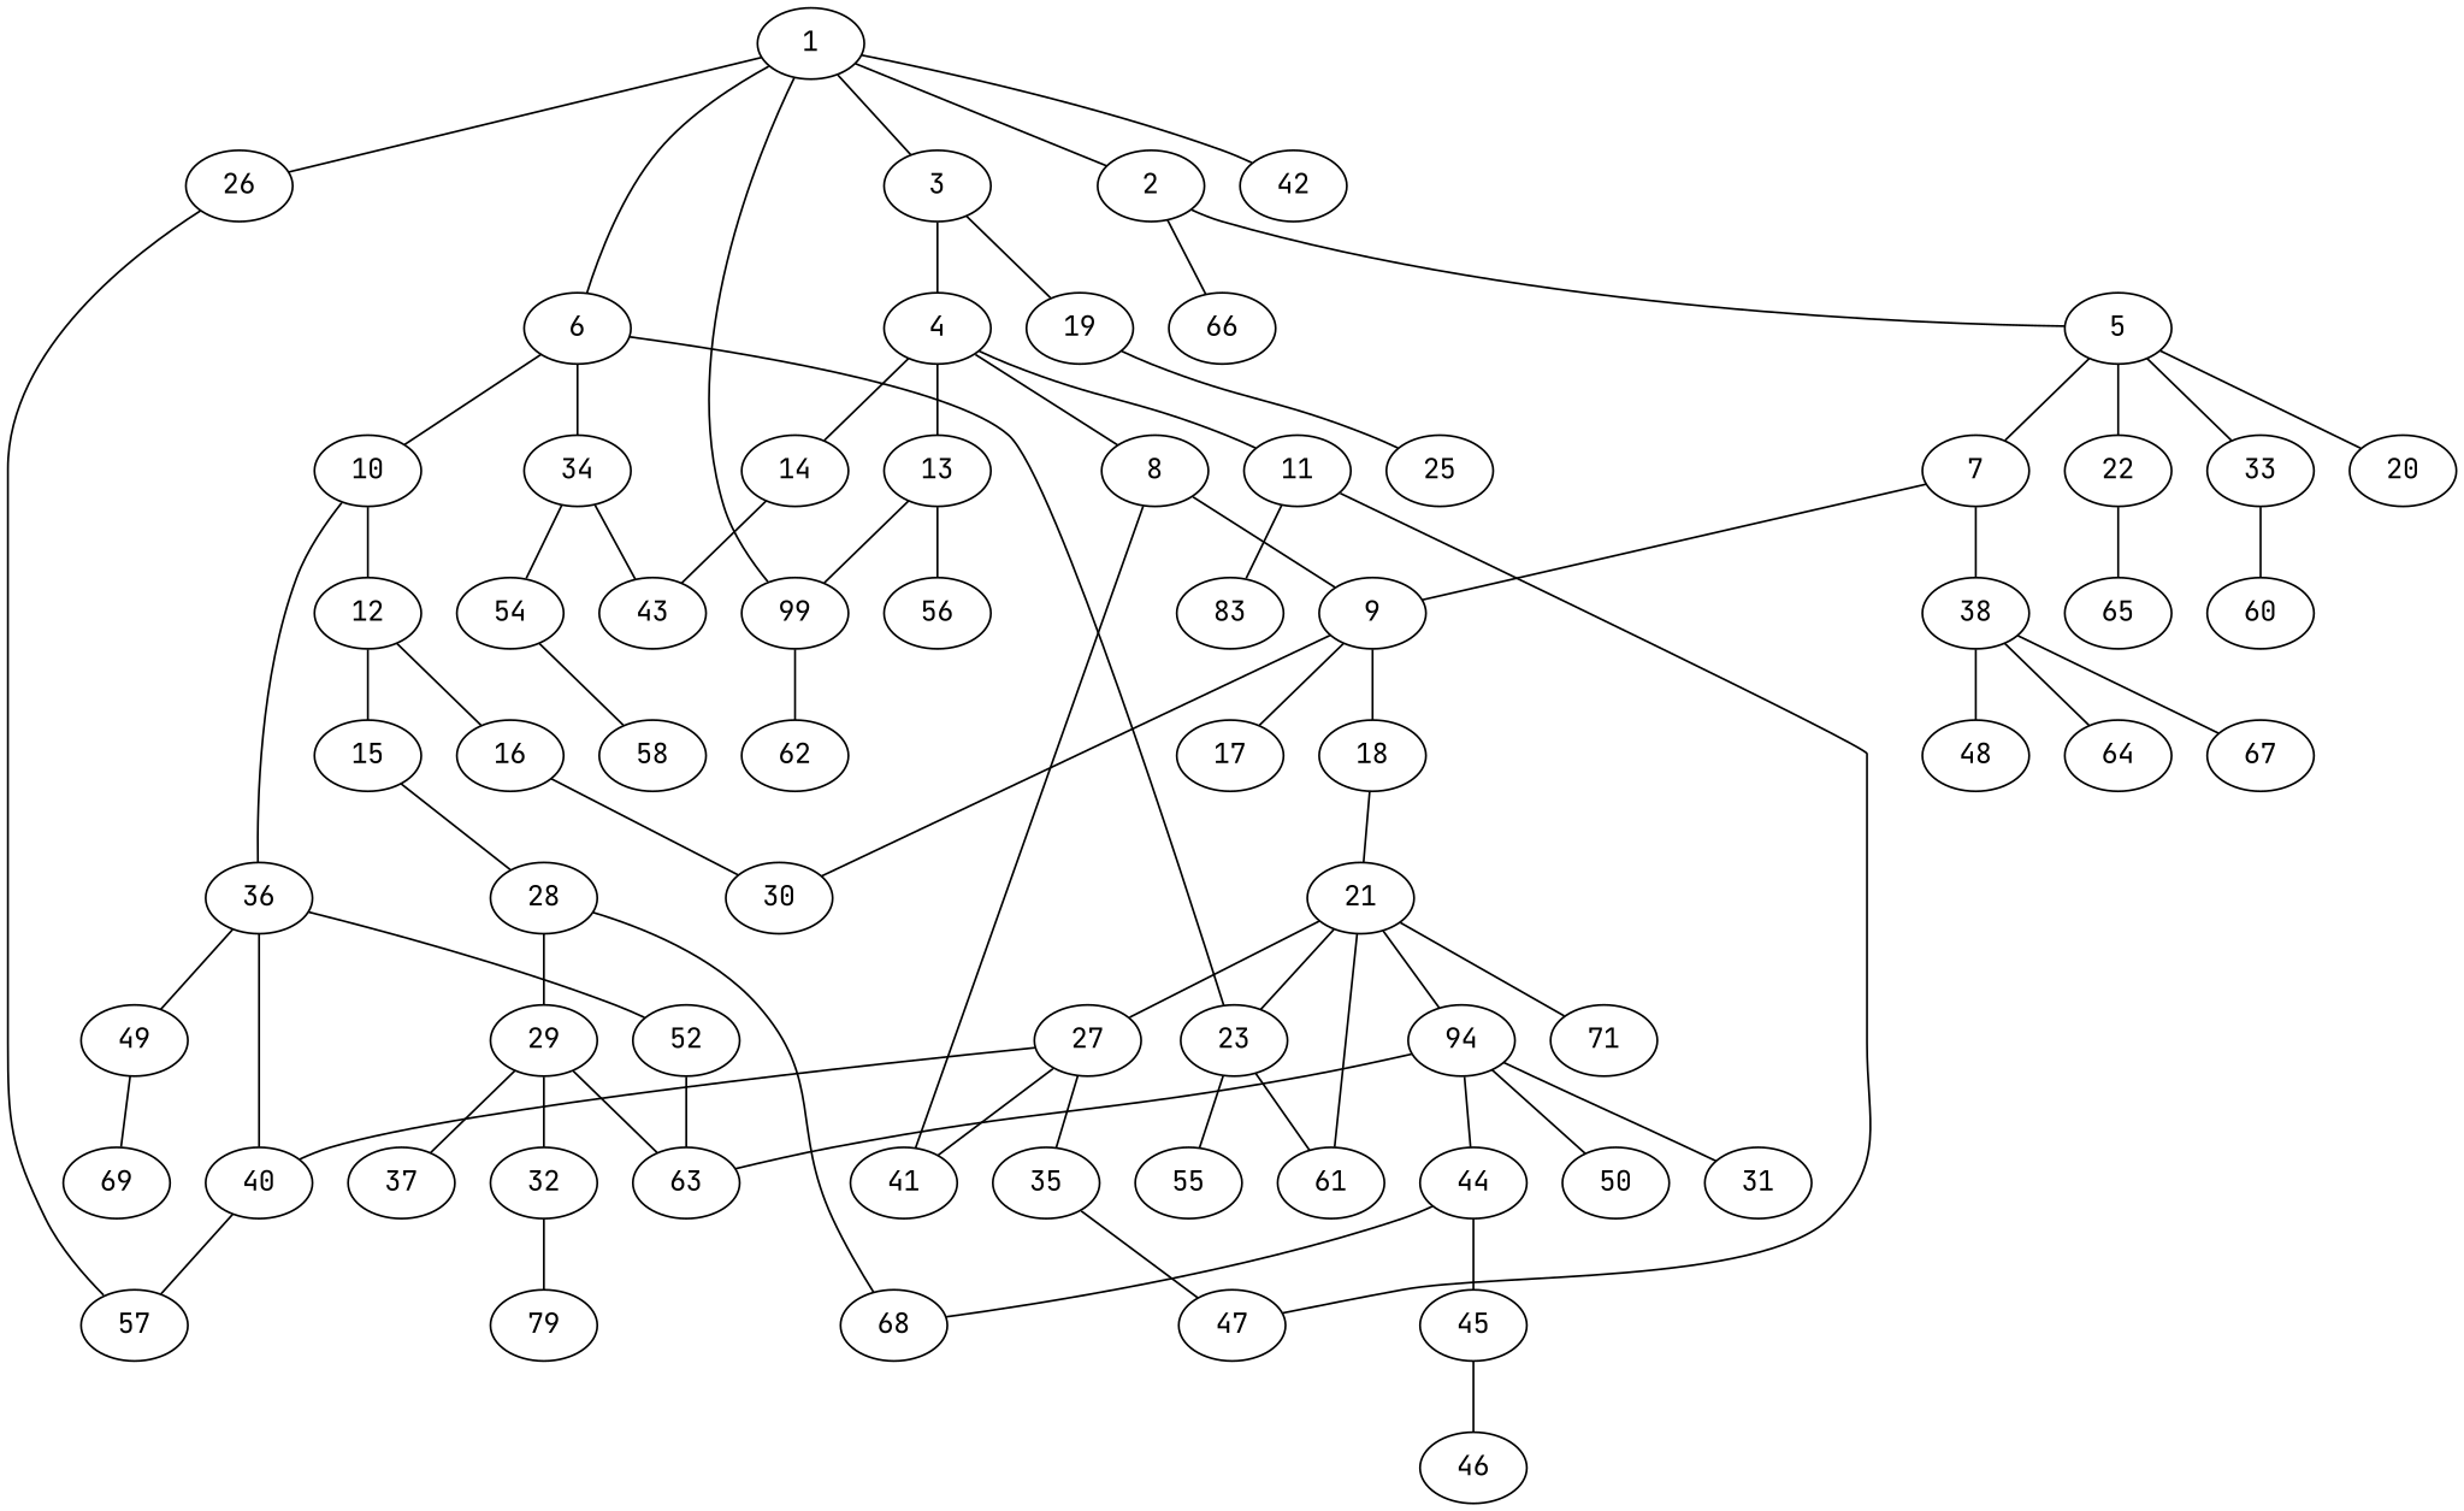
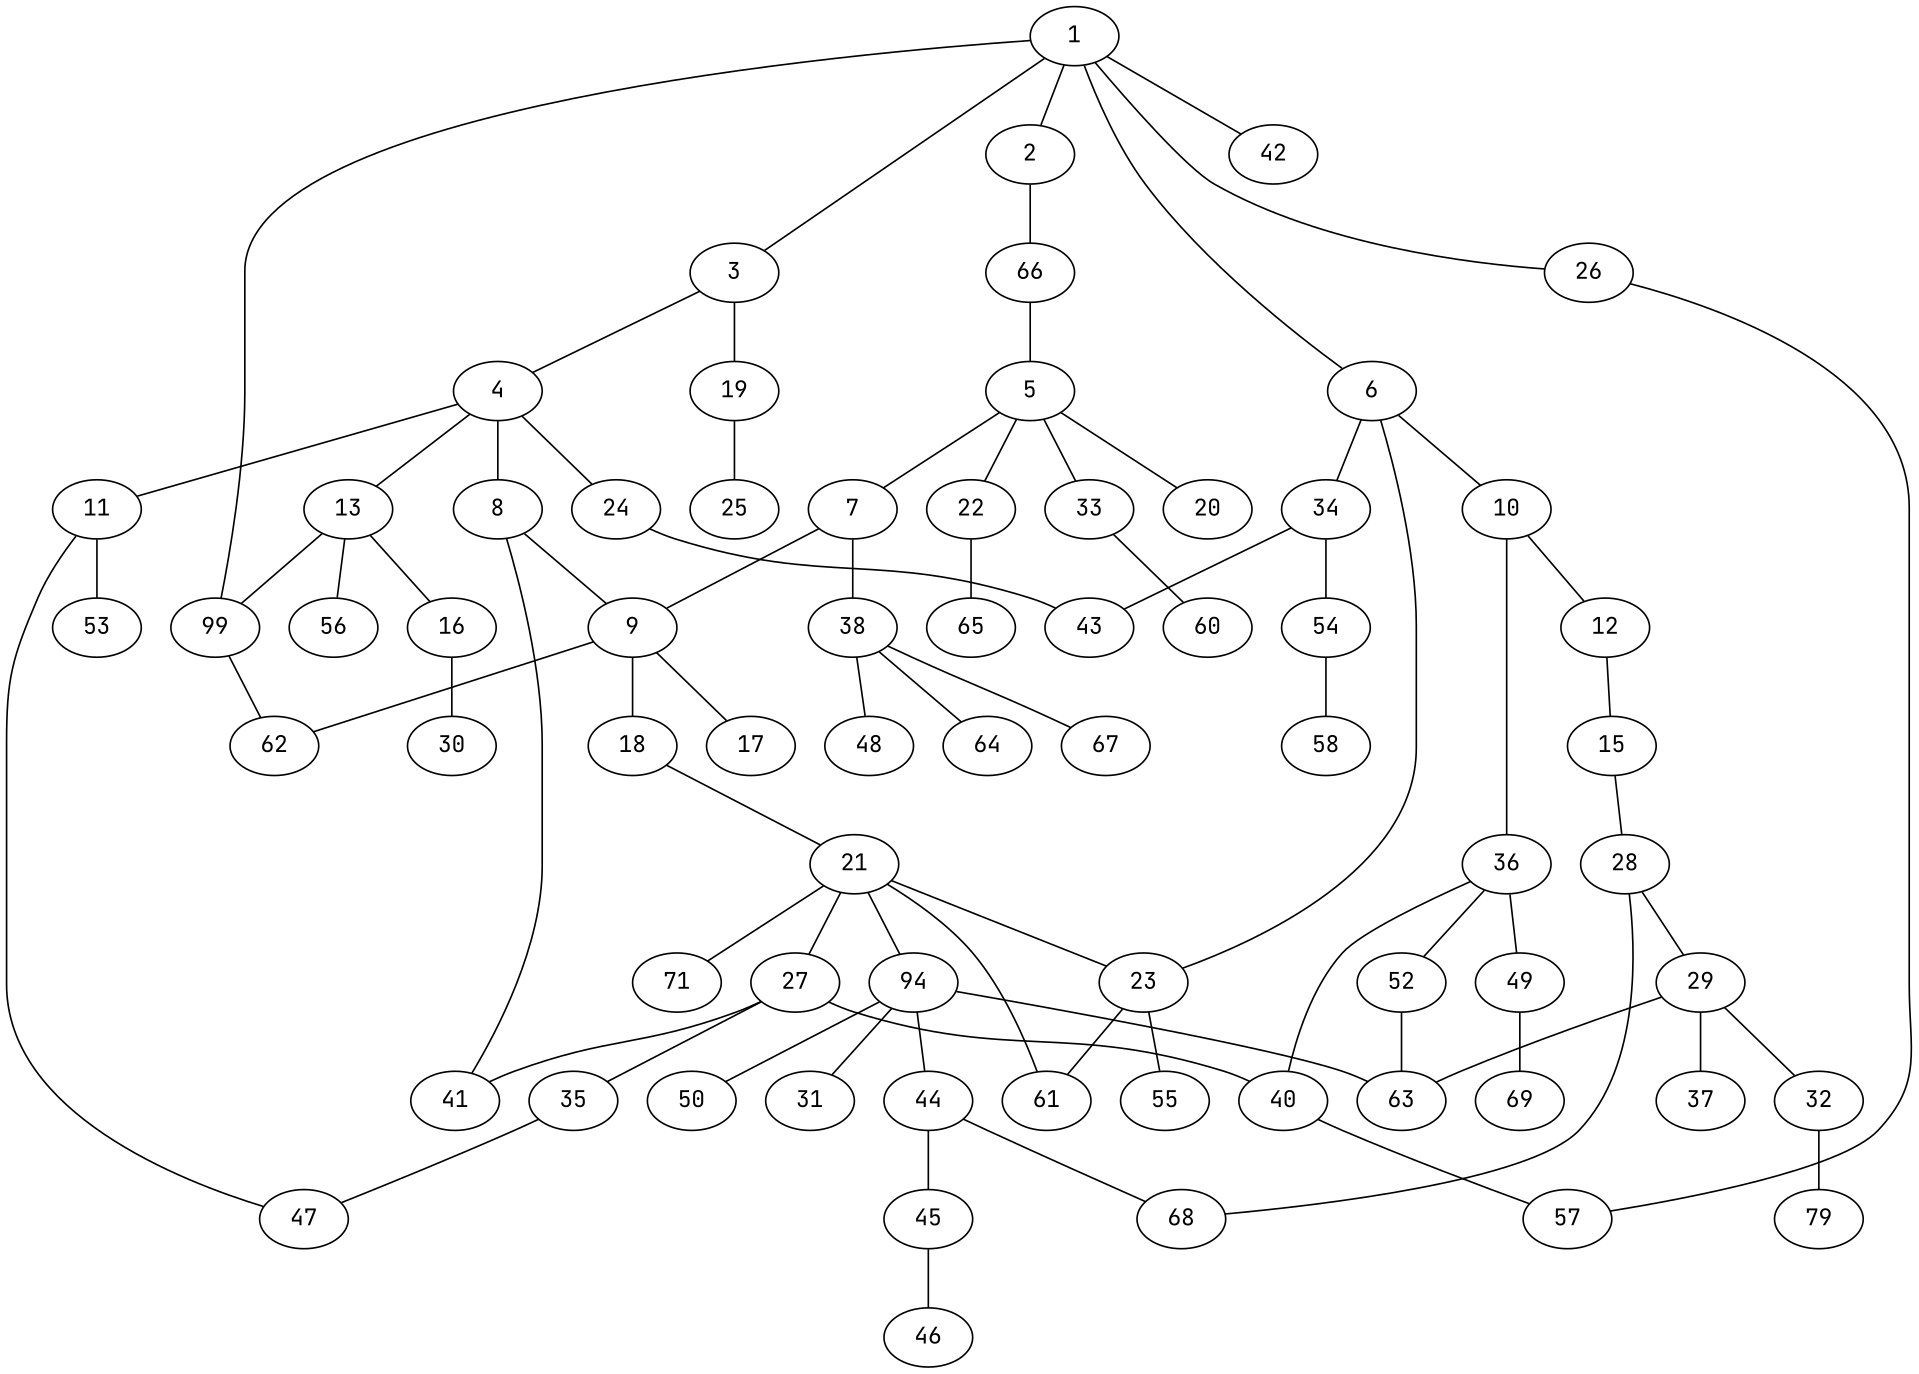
  graph {
    fontname="JetBrains Mono"
    node [fontname="JetBrains Mono"]
    edge [fontname="JetBrains Mono"]
    1
    2
    3
    6
    26
    42
    n7 [label=99]
    5
    66
    4
    19
    10
    23
    34
    57
    62
    7
    20
    22
    33
    8
    11
    13
-   14
+   14 [label=24]
    25
    12
    36
    61
    55
    43
    54
    9
    38
    65
    41
    47
-   53 [label=83]
+   53
    56
    17
    18
    48
    64
    67
    60
    15
    16
    40
    49
    52
    58
    21
    n52 [label=94]
    27
    n54 [label=71]
    28
    30
    69
    63
    29
    68
    32
    37
    31
    44
    50
    35
    45
    46
    n69 [label=79]
    1 -- 2
    1 -- 3
    1 -- 6
    1 -- 26
    1 -- 42
    1 -- n7
-   2 -- 5
+   66 -- 5
    2 -- 66
    3 -- 4
    3 -- 19
    6 -- 10
    6 -- 23
    6 -- 34
    26 -- 57
    n7 -- 62
    5 -- 7
    5 -- 20
    5 -- 22
    5 -- 33
    4 -- 8
    4 -- 11
    4 -- 13
    4 -- 14
    19 -- 25
    10 -- 12
    10 -- 36
    23 -- 61
    23 -- 55
    34 -- 43
    34 -- 54
    7 -- 9
    7 -- 38
    22 -- 65
    33 -- 60
    8 -- 9
    8 -- 41
    11 -- 47
    11 -- 53
    13 -- n7
    13 -- 56
    14 -- 43
    12 -- 15
-   12 -- 16
+   13 -- 16
    36 -- 40
    36 -- 49
    36 -- 52
    54 -- 58
-   9 -- 30
+   9 -- 62
    9 -- 17
    9 -- 18
    38 -- 48
    38 -- 64
    38 -- 67
    18 -- 21
    15 -- 28
    16 -- 30
    40 -- 57
    49 -- 69
    52 -- 63
    21 -- 23
    21 -- 61
    21 -- n52
    21 -- 27
    21 -- n54
    n52 -- 63
    n52 -- 31
    n52 -- 44
    n52 -- 50
    27 -- 41
    27 -- 40
    27 -- 35
    28 -- 29
    28 -- 68
    29 -- 63
    29 -- 32
    29 -- 37
    32 -- n69
    44 -- 68
    44 -- 45
    35 -- 47
    45 -- 46
  }
